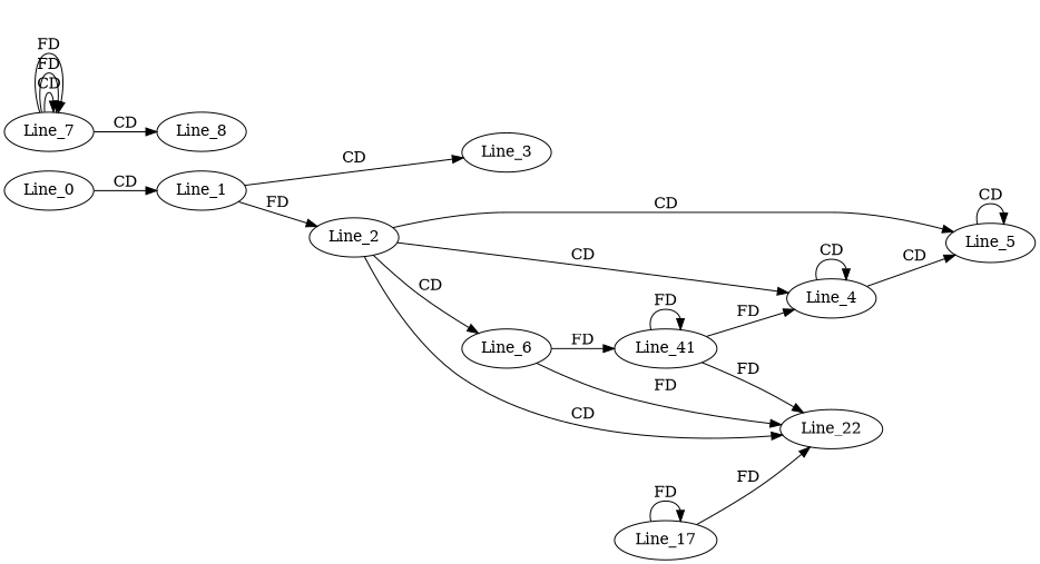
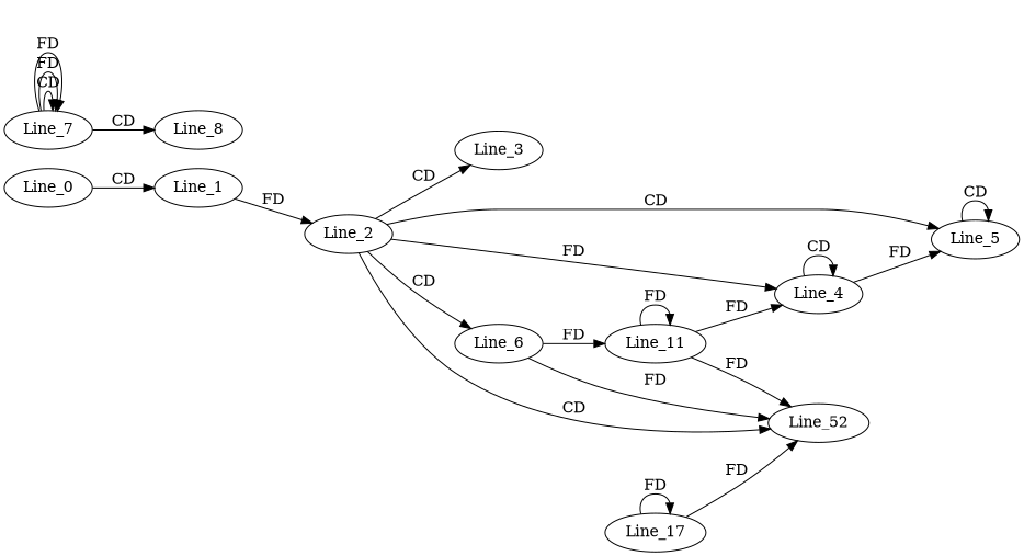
  digraph {
    rankdir=LR
    Line_0
    Line_1
    Line_2
    Line_3
    Line_4
    Line_5
    Line_6
-   Line_22
-   Line_11 [label=Line_41]
+   Line_22 [label=Line_52]
+   Line_11
    Line_7
    Line_8
    Line_17
    Line_0 -> Line_1 [label=CD]
    Line_1 -> Line_2 [label=FD]
-   Line_1 -> Line_3 [label=CD]
-   Line_2 -> Line_4 [label=CD]
+   Line_2 -> Line_3 [label=CD]
+   Line_2 -> Line_4 [label=FD]
    Line_2 -> Line_5 [label=CD]
    Line_2 -> Line_6 [label=CD]
    Line_2 -> Line_22 [label=CD]
    Line_4 -> Line_4 [label=CD]
-   Line_4 -> Line_5 [label=CD]
+   Line_4 -> Line_5 [label=FD]
    Line_5 -> Line_5 [label=CD]
    Line_6 -> Line_22 [label=FD]
    Line_6 -> Line_11 [label=FD]
    Line_11 -> Line_4 [label=FD]
    Line_11 -> Line_22 [label=FD]
    Line_11 -> Line_11 [label=FD]
    Line_7 -> Line_7 [label=CD]
    Line_7 -> Line_7 [label=FD]
    Line_7 -> Line_7 [label=FD]
    Line_7 -> Line_8 [label=CD]
    Line_17 -> Line_22 [label=FD]
    Line_17 -> Line_17 [label=FD]
  }
